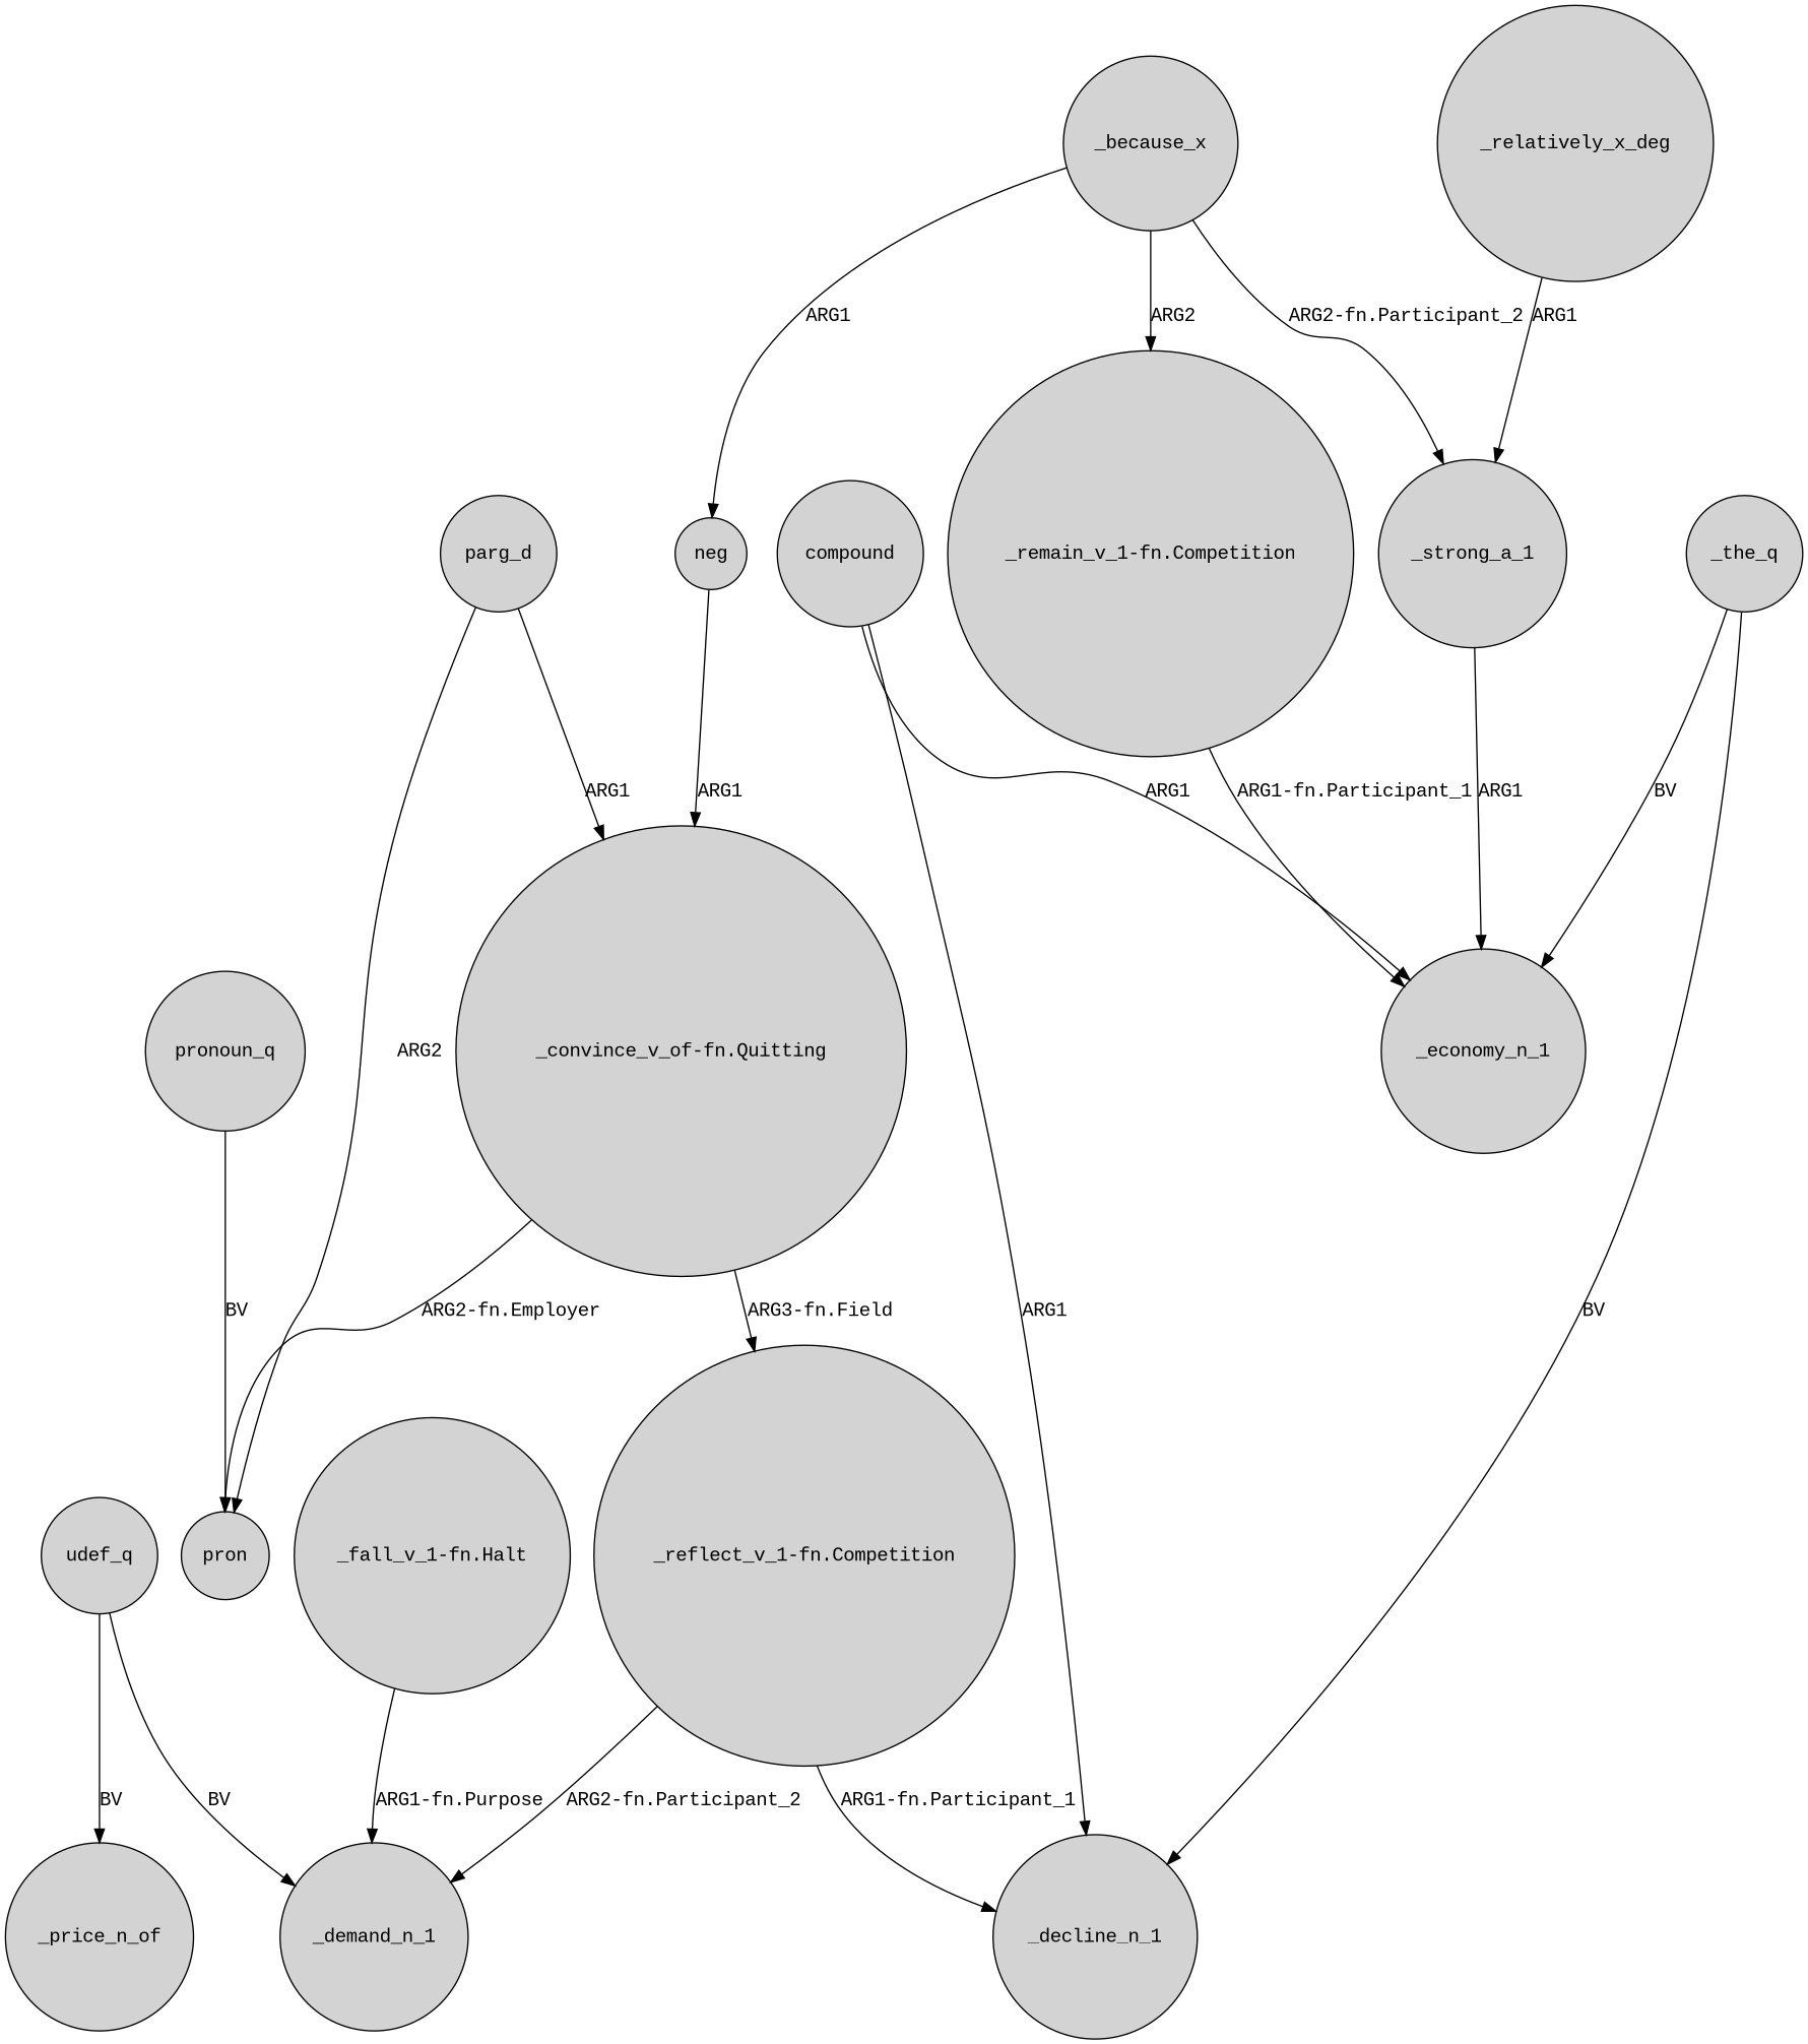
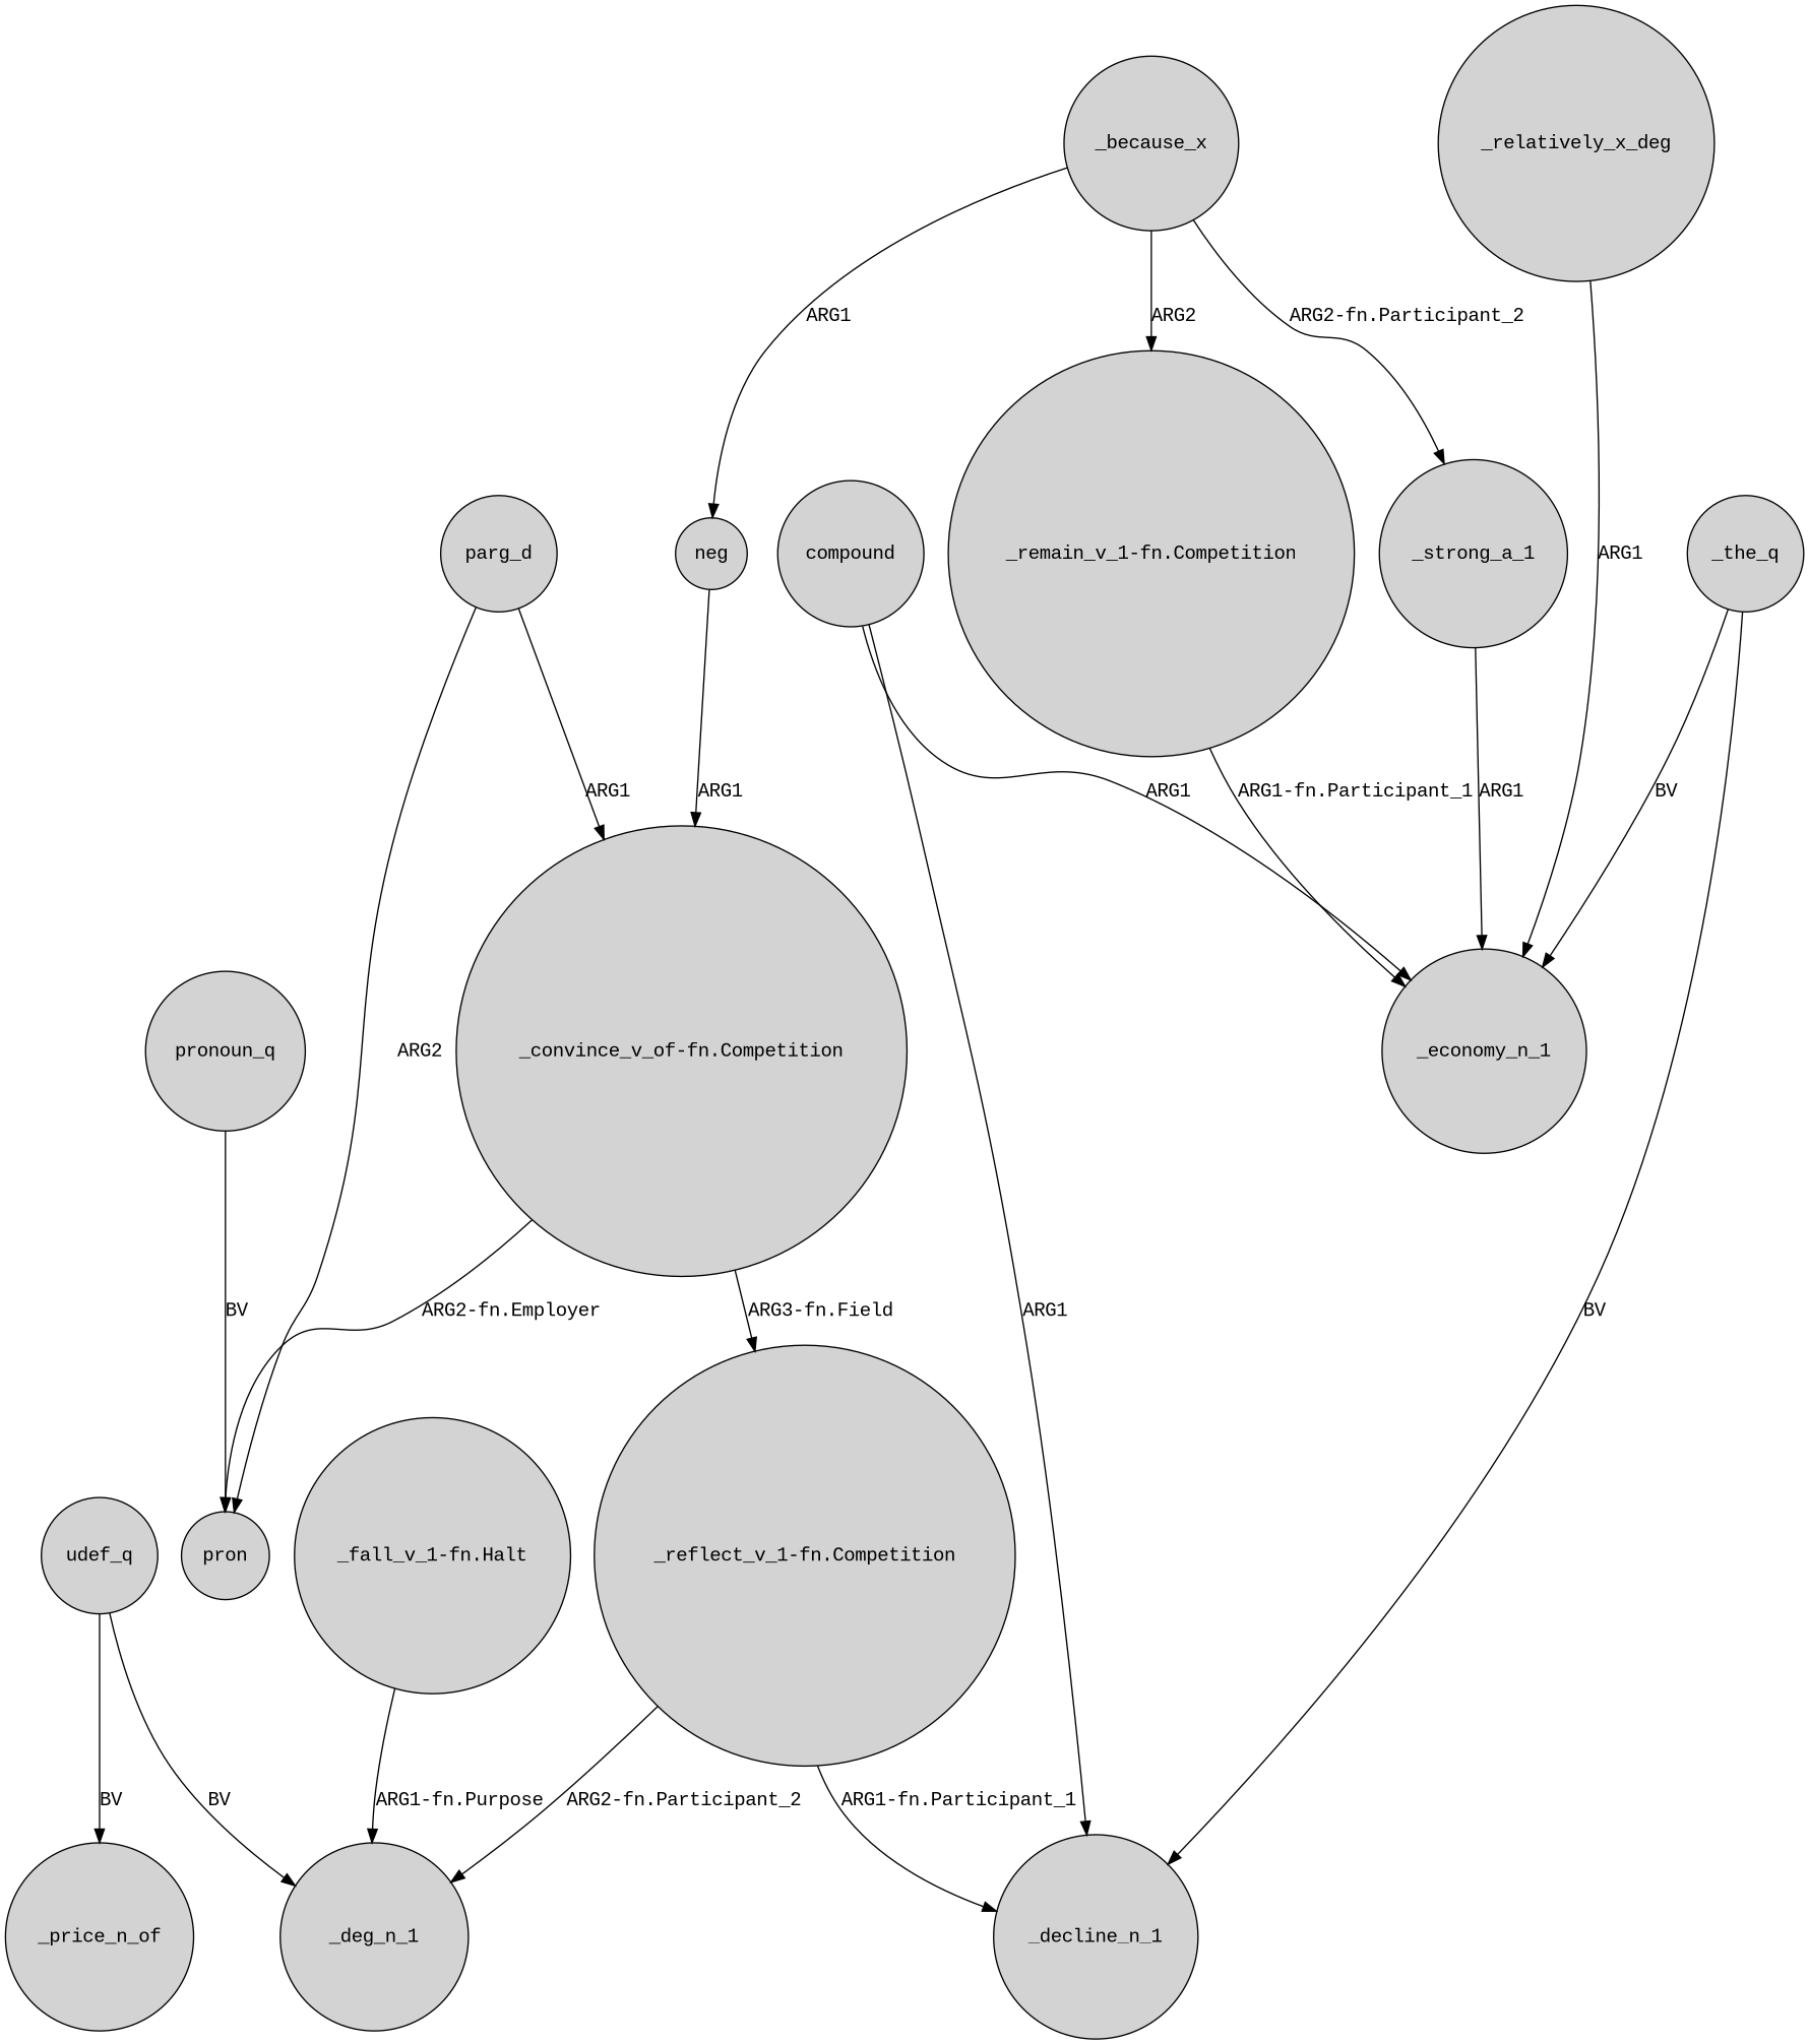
  digraph {
    fontname="Liberation Mono"
    node [fontname="Liberation Mono" shape=circle style=filled]
    edge [fontname="Liberation Mono"]
-   "_convince_v_of-fn.Quitting"
+   "_convince_v_of-fn.Quitting" [label="_convince_v_of-fn.Competition"]
    pron
    "_reflect_v_1-fn.Competition"
-   _demand_n_1
+   _demand_n_1 [label=_deg_n_1]
    _decline_n_1
    "_fall_v_1-fn.Halt"
    udef_q
    _price_n_of
    parg_d
    _because_x
    neg
    "_remain_v_1-fn.Competition"
    _strong_a_1
    _economy_n_1
    compound
    pronoun_q
    _relatively_x_deg
    _the_q
    "_convince_v_of-fn.Quitting" -> pron [label="ARG2-fn.Employer"]
    "_convince_v_of-fn.Quitting" -> "_reflect_v_1-fn.Competition" [label="ARG3-fn.Field"]
    "_reflect_v_1-fn.Competition" -> _demand_n_1 [label="ARG2-fn.Participant_2"]
    "_reflect_v_1-fn.Competition" -> _decline_n_1 [label="ARG1-fn.Participant_1"]
    "_fall_v_1-fn.Halt" -> _demand_n_1 [label="ARG1-fn.Purpose"]
    udef_q -> _demand_n_1 [label=BV]
    udef_q -> _price_n_of [label=BV]
    parg_d -> "_convince_v_of-fn.Quitting" [label=ARG1]
    parg_d -> pron [label=ARG2]
    _because_x -> neg [label=ARG1]
    _because_x -> "_remain_v_1-fn.Competition" [label=ARG2]
    _because_x -> _strong_a_1 [label="ARG2-fn.Participant_2"]
    neg -> "_convince_v_of-fn.Quitting" [label=ARG1]
    "_remain_v_1-fn.Competition" -> _economy_n_1 [label="ARG1-fn.Participant_1"]
    _strong_a_1 -> _economy_n_1 [label=ARG1]
    compound -> _decline_n_1 [label=ARG1]
    compound -> _economy_n_1 [label=ARG1]
    pronoun_q -> pron [label=BV]
-   _relatively_x_deg -> _strong_a_1 [label=ARG1]
+   _relatively_x_deg -> _economy_n_1 [label=ARG1]
    _the_q -> _decline_n_1 [label=BV]
    _the_q -> _economy_n_1 [label=BV]
  }
